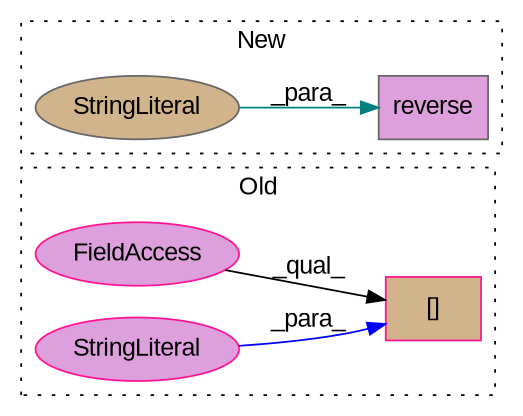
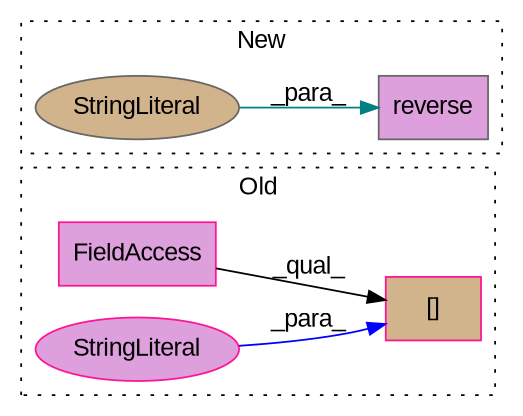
  digraph {
    rankdir=LR
    fontname="Liberation Sans"
    node [a=45 shape=box style=filled fillcolor=plum color=deeppink fontname="Liberation Sans"]
    edge [fontname="Liberation Sans"]
    n1 [a=2 l="10,1" label="[]" s="3126,3146" fillcolor=tan]
-   n2 [a=22 l=9 label=FieldAccess s=3126 shape=ellipse]
+   n2 [a=22 l=9 label=FieldAccess s=3126]
    n3 [l=10 label=StringLiteral s=3136 shape=ellipse]
    n4 [a=32 l="8,1" label=reverse s="2839,2869" color=gray40]
    n5 [l=22 label=StringLiteral s=2847 shape=ellipse fillcolor=tan color=gray40]
    subgraph cluster_1 {
      label=Old
      style=dotted
      n1
      n2
      n3
    }
    subgraph cluster_2 {
      label=New
      style=dotted
      n4
      n5
    }
    n2 -> n1 [label=_qual_ color=black]
    n3 -> n1 [label=_para_ color=blue]
    n5 -> n4 [label=_para_ color=teal]
  }
